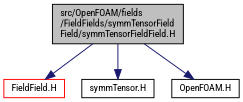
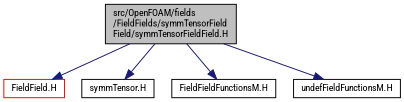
  digraph {
    fontname="Roboto Condensed"
    node [color=black fontname="Roboto Condensed" fontsize=10 shape=record]
    edge [color=midnightblue fontname="Roboto Condensed" fontsize=10 labelfontname=Helvetica labelfontsize=10 style=solid]
    n1 [fillcolor=grey75 fontcolor=black height=0.2 label="src/OpenFOAM/fields\l/FieldFields/symmTensorField\lField/symmTensorFieldField.H" style=filled width=0.4]
    n2 [color=red height=0.2 label="FieldField.H" width=0.4]
    n3 [height=0.2 label="symmTensor.H" width=0.4]
-   n4 [height=0.2 label="OpenFOAM.H" width=0.4]
+   n4 [height=0.2 label="FieldFieldFunctionsM.H" width=0.4]
+   n5 [height=0.2 label="undefFieldFunctionsM.H" width=0.4]
    n1 -> n2
    n1 -> n3
    n1 -> n4
+   n1 -> n5
  }
